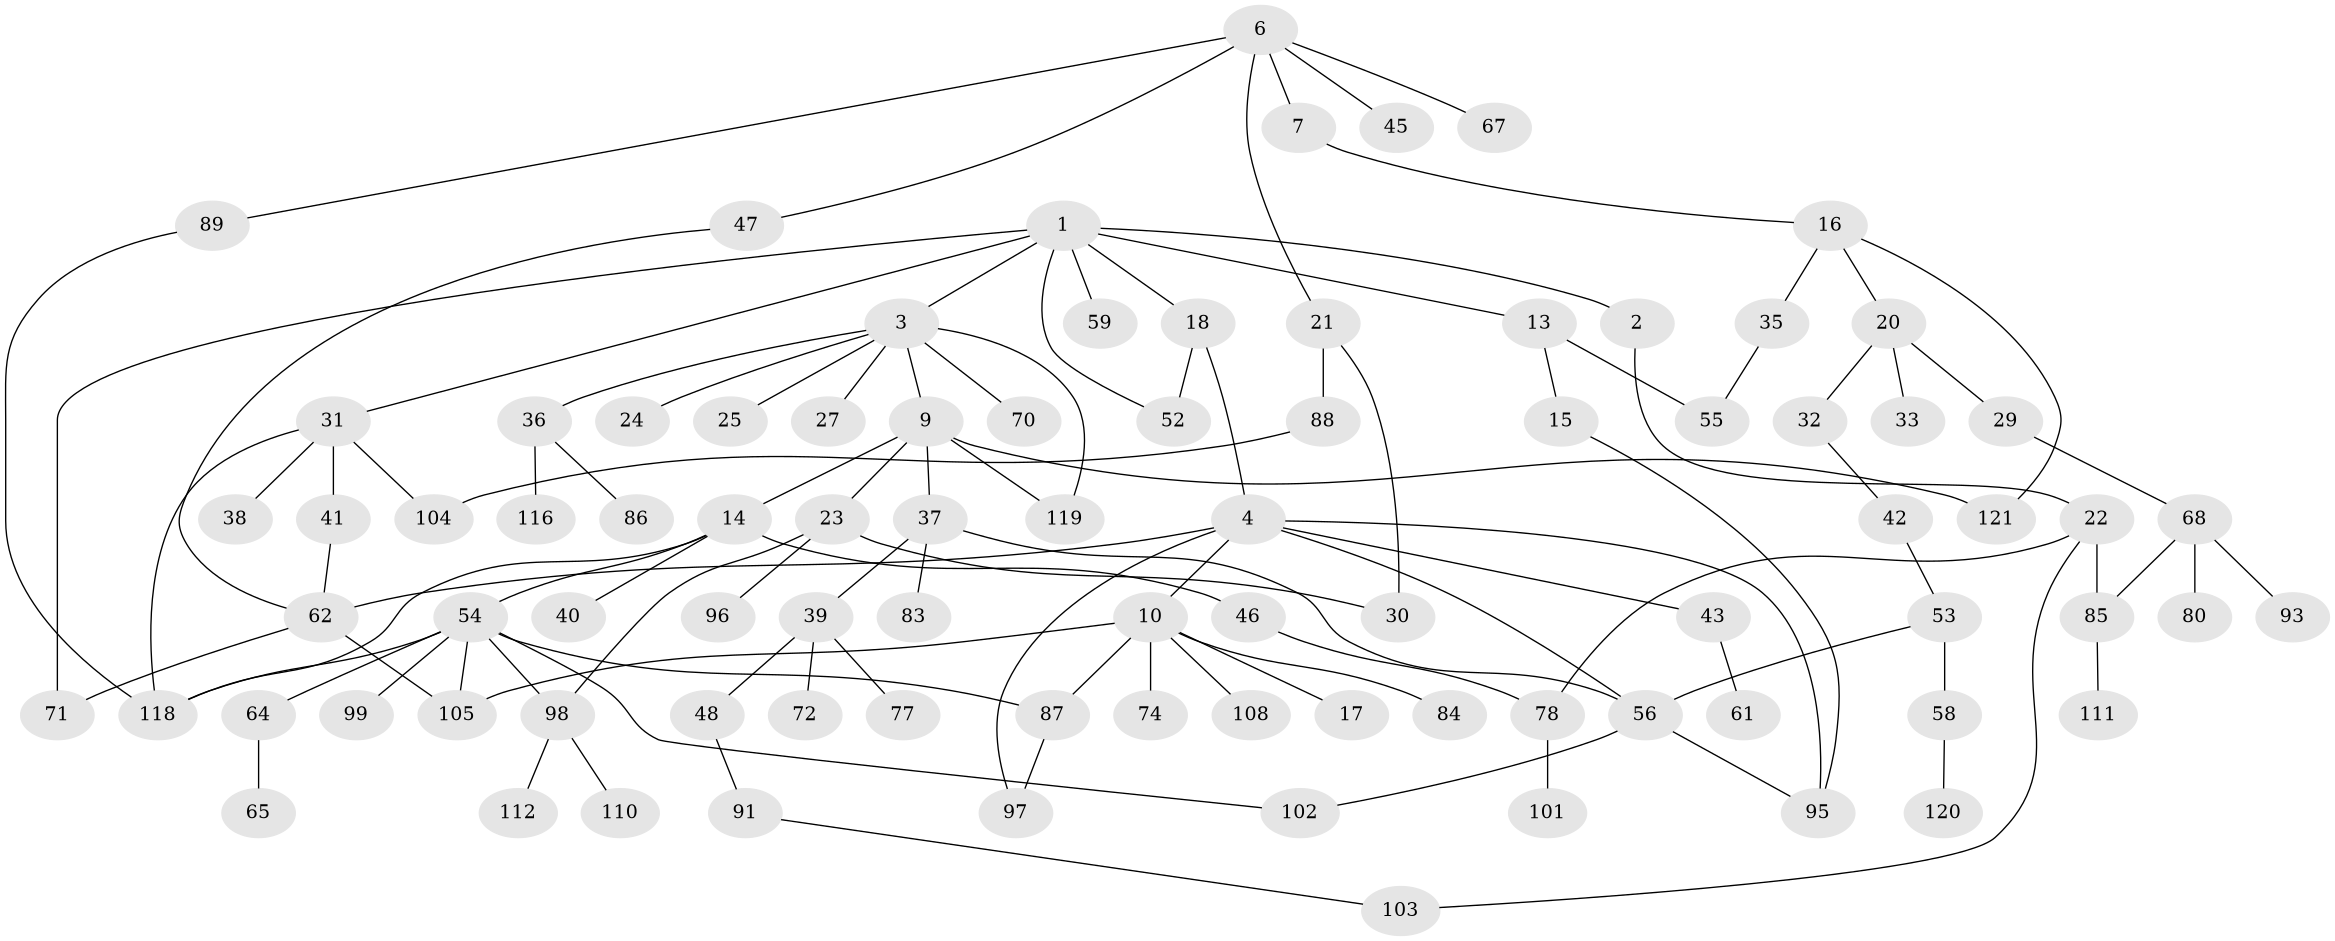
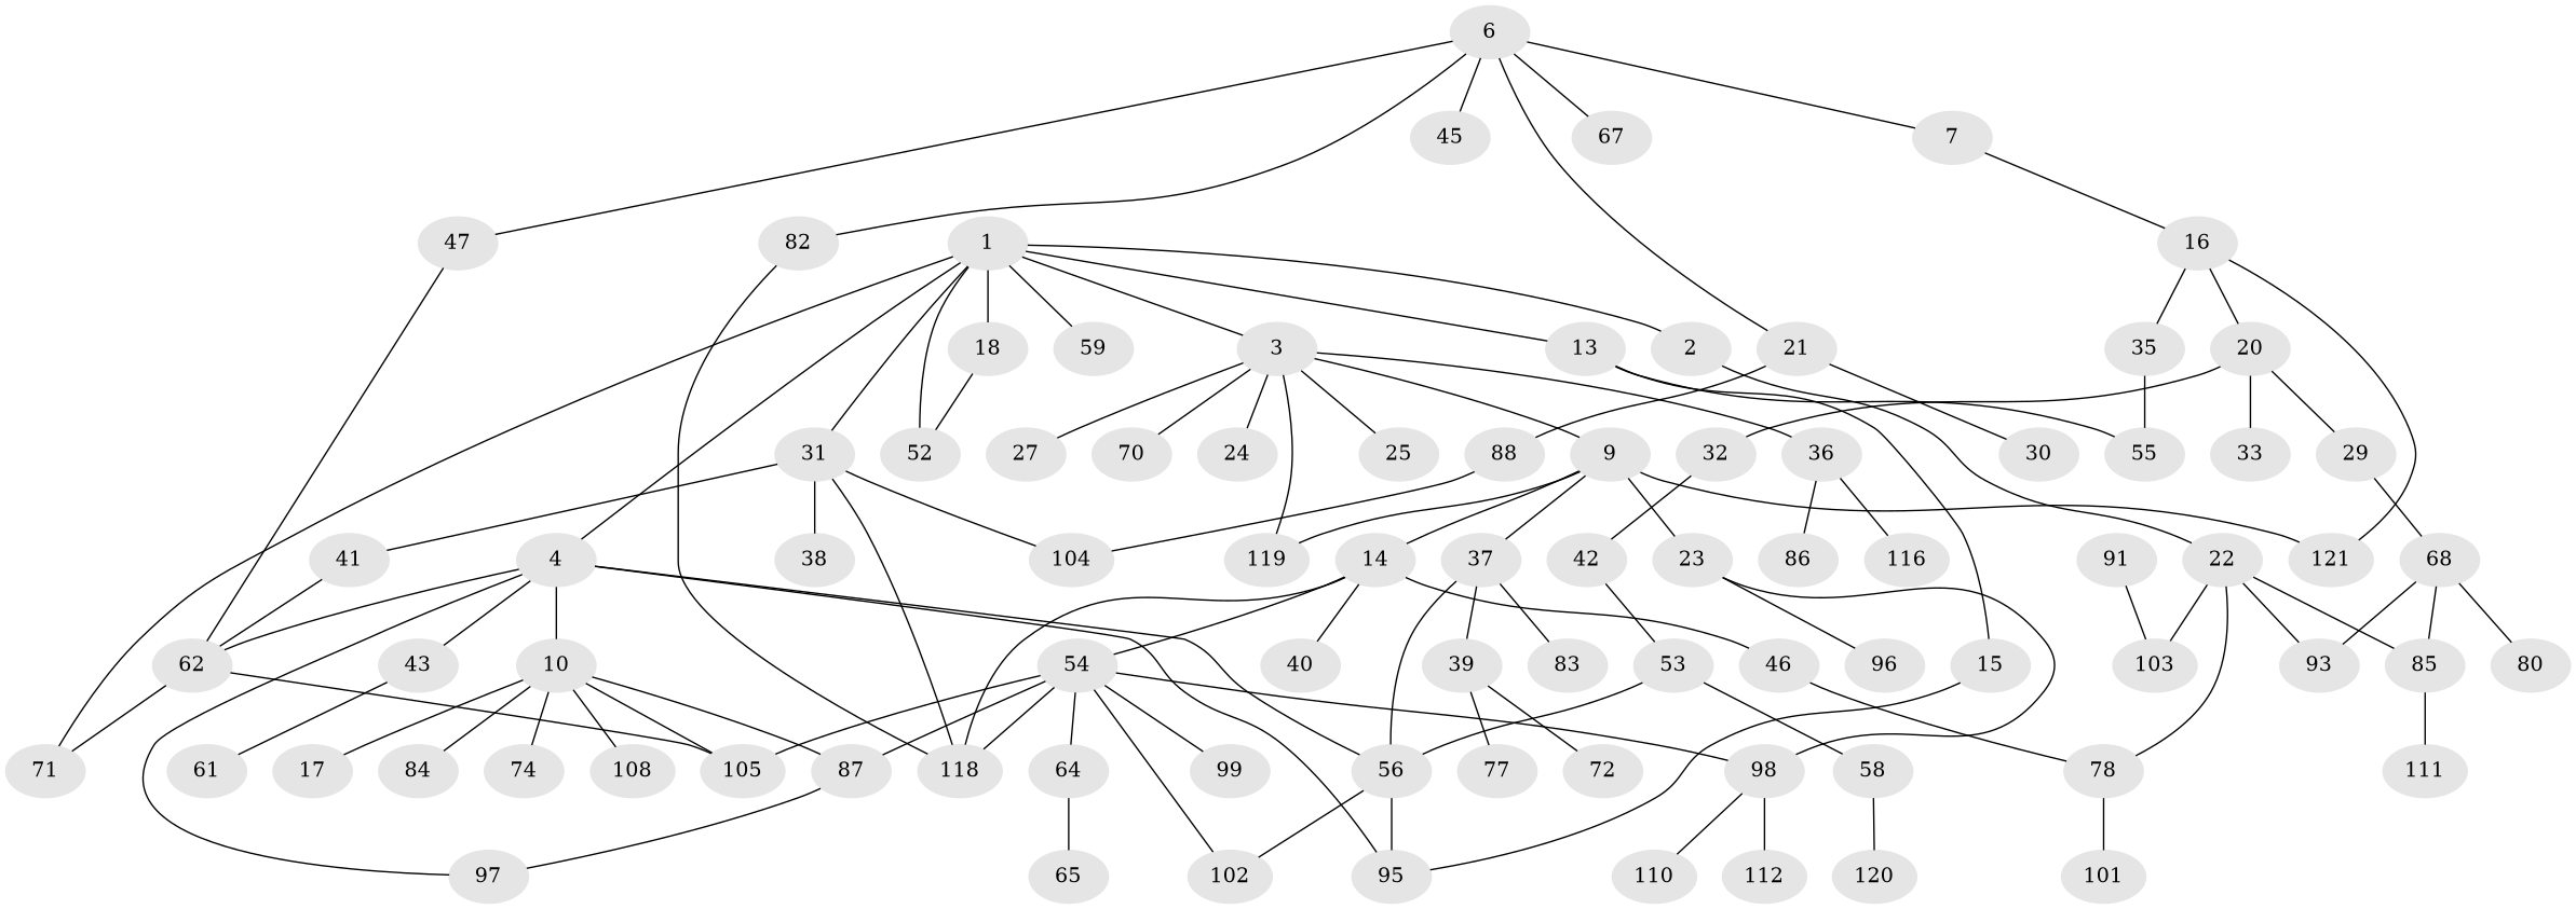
  graph {
    node [color=gray90 style=filled]
    1 [super="+5"]
    2
    3 [super="+8"]
    4 [super="+11"]
    13
    18 [super="+69"]
    31 [super="+123"]
    52 [super="+66"]
    59
    71
    22 [super="+81"]
    9 [super="+94"]
    24
    25 [super="+73"]
    27
    36 [super="+51"]
    70
    119
    10 [super="+12"]
    43
    56 [super="+122"]
    62 [super="+90"]
    95
    97
    15 [super="+115"]
    55
    118
    38 [super="+109"]
    41
    104
    78
    85 [super="+107"]
    93
    103
    14 [super="+63"]
    23 [super="+26"]
    37 [super="+60"]
    121
    86
    116
    6 [super="+44"]
    7
    21 [super="+117"]
    45
    47 [super="+106"]
    67
-   89
+   89 [label=82]
    17
    n49 [label=84 super="+50"]
    74 [super="+75"]
    87
    105
    108 [super="+113"]
    61
    102
    16 [super="+19"]
    30 [super="+82"]
    88
    20 [super="+28"]
    35
    40
    46
    54 [super="+57"]
    96 [super="+100"]
    98
    39
    83
    64
    99
    29
    32
    33
    68 [super="+84"]
    42
    101
    111
    110
    112
    80
    53 [super="+76"]
-   48 [super="+49"]
    72
    77 [super="+114"]
    91 [super="+92"]
    58
    120
    65 [super="+79"]
    1 -- 2
    1 -- 3
-   18 -- 4
+   1 -- 4
    1 -- 13
    1 -- 18
    1 -- 31
    1 -- 52
    1 -- 59
    1 -- 71
    2 -- 22
    3 -- 9
    3 -- 24
    3 -- 25
    3 -- 27
    3 -- 36
    3 -- 70
    3 -- 119
    4 -- 10
    4 -- 43
    4 -- 56
    4 -- 62
    4 -- 95
    4 -- 97
    13 -- 15
    13 -- 55
    18 -- 52
    31 -- 118
    31 -- 38
    31 -- 41
    31 -- 104
    22 -- 78
    22 -- 85
+   22 -- 93
    22 -- 103
    9 -- 119
    9 -- 14
    9 -- 23
    9 -- 37
    9 -- 121
    36 -- 86
    36 -- 116
    10 -- 17
    10 -- n49
    10 -- 74
    10 -- 87
    10 -- 105
    10 -- 108
    43 -- 61
    56 -- 95
    56 -- 102
    62 -- 71
    62 -- 105
    15 -- 95
    41 -- 62
    78 -- 101
    85 -- 111
    14 -- 118
    14 -- 40
    14 -- 46
    14 -- 54
-   23 -- 30
    23 -- 96
    23 -- 98
    37 -- 56
    37 -- 39
    37 -- 83
    6 -- 7
    6 -- 21
    6 -- 45
    6 -- 47
    6 -- 67
    6 -- 89
    7 -- 16
    21 -- 30
    21 -- 88
    47 -- 62
    89 -- 118
    87 -- 97
    16 -- 121
    16 -- 20
    16 -- 35
    88 -- 104
    20 -- 29
    20 -- 32
    20 -- 33
    35 -- 55
    46 -- 78
    54 -- 118
    54 -- 87
    54 -- 105
    54 -- 102
    54 -- 98
    54 -- 64
    54 -- 99
    98 -- 110
    98 -- 112
-   39 -- 48 [weight=2]
    39 -- 72
    39 -- 77
    64 -- 65
    29 -- 68
    32 -- 42
    68 -- 85
    68 -- 93
    68 -- 80
    42 -- 53
    53 -- 56
    53 -- 58
-   48 -- 91
    91 -- 103
    58 -- 120
  }
